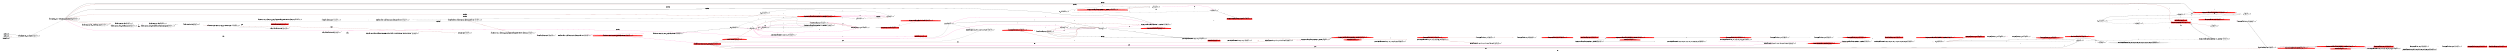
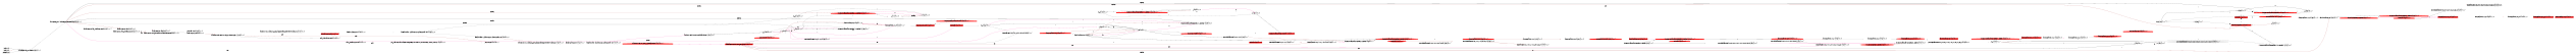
  digraph {
    rankdir=LR
    node [fillcolor=white shape=house style=filled]
    edge [arrowhead=tee color=deeppink style=dashed]
    n1 [label="final MockProcessorSupplier<Integer,String> supplier = new MockProcessorSupplier<>()@@@10@@@['1', '0', '1']" shape=note]
    n2 [label="joined.process(supplier)@@@14@@@['0', '0', '1']" shape=octagon]
    n3 [label="stream1 = builder.stream(topic1,consumed)@@@11@@@['0', '0', '1']" shape=note]
    n4 [fillcolor=red label="joined.toStream().process(supplier)@@@11@@@['1', '0', '0']" shape=box]
    n5 [label="final Collection<Set<String>> copartitionGroups = TopologyWrapper.getInternalTopologyBuilder(builder.build()).copartitionGroups()@@@15@@@['1', '0', '1']" shape=box]
    n6 [label="stream2 = builder.stream(topic2,consumed)@@@12@@@['0', '0', '1']" shape=octagon]
    n7 [label="assertEquals(1,copartitionGroups.size())@@@12@@@['1', '1', '0']" shape=note]
    n8 [label="checkJoinedValues(getter,kv(0,\"X0+null\"),kv(1,\"X1+null\"),kv(2,null),kv(3,null))@@@29@@@['1', '0', '0']" shape=octagon]
    n9 [fillcolor=red label="assertOutputKeyValue(driver,0,\"X0+Y0\")@@@30@@@['1', '1', '0']"]
    n10 [label="assertNull(driver.readOutput(output))@@@32@@@['1', '1', '0']" shape=note]
    n11 [label="i++@@@28@@@['1', '0', '1']" shape=octagon]
    n12 [label="i < 2@@@27@@@['1', '1', '1']"]
    n13 [fillcolor=red label="driver.process(topic2,null,\"AnotherVal\")@@@35@@@['1', '0', '0']"]
    n14 [fillcolor=red label="driver.pipeInput(recordFactory.create(topic2,null,\"AnotherVal\"))@@@29@@@['0', '1', '0']" shape=note]
    n15 [fillcolor=red label="driver.flushState()@@@36@@@['1', '0', '0']" shape=box]
    n16 [label="processor.checkAndClearProcessResult(\"0:X0+Y0\",\"1:X1+Y1\")@@@37@@@['1', '0', '0']" shape=octagon]
    n17 [label="assertEquals(new HashSet<>(Arrays.asList(topic1,topic2)),copartitionGroups.iterator().next())@@@17@@@['1', '0', '1']" shape=note]
    n18 [fillcolor=red label="final MockProcessor<Integer,String> processor = supplier.theCapturedProcessor()@@@18@@@['1', '0', '0']"]
    n19 [label="final MockProcessor<Integer,String> processor = supplier.theCapturedProcessor()@@@19@@@['0', '0', '1']"]
    n20 [fillcolor=red label="final KTableValueGetter<Integer,String> getter = getterSupplier.get()@@@19@@@['1', '0', '0']" shape=box]
    n21 [label="int i = 0@@@20@@@['0', '0', '1']" shape=box]
    n22 [label="i++@@@46@@@['1', '0', '1']" shape=octagon]
    n23 [label="checkJoinedValues(getter,kv(0,\"X0+Y0\"),kv(1,\"X1+Y1\"),kv(2,\"X2+null\"),kv(3,\"X3+null\"))@@@44@@@['1', '0', '0']"]
    n24 [label="checkJoinedValues(getter,kv(0,\"X0+YY0\"),kv(1,\"X1+YY1\"),kv(2,\"X2+YY2\"),kv(3,\"X3+YY3\"))@@@50@@@['1', '0', '0']"]
    n25 [fillcolor=lightgray label="checkJoinedValues(getter,kv(0,\"XX0+null\"),kv(1,\"XX1+null\"),kv(2,\"XX2+YY2\"),kv(3,\"XX3+YY3\"))@@@70@@@['1', '0', '0']" shape=box]
    n26 [fillcolor=red label="getter.init(driver.context())@@@20@@@['1', '0', '0']"]
    n27 [label="assertNull(driver.readOutput(output))@@@64@@@['1', '1', '0']" shape=box]
    n28 [label="checkJoinedValues(getter,kv(0,\"X0+Y0\"),kv(1,\"X1+Y1\"),kv(2,null),kv(3,null))@@@38@@@['1', '0', '0']" shape=octagon]
    n29 [fillcolor=lightgray label="testJoin['0', '1', '0']" shape=box]
    n30 [label="final StreamsBuilder builder = new StreamsBuilder()@@@3@@@['1', '1', '1']"]
    n31 [label="assertEquals(1,copartitionGroups.size())@@@16@@@['1', '0', '1']" shape=note]
    n32 [label="final int(( expectedKeys = new int((((edu.fdu.CPPDG.tinypdg.pe.ExpressionInfo@be657d@@@4@@@['1', '1', '1']" shape=box]
    n33 [label="processor.checkAndClearProcessResult(\"0:X0+null\",\"1:X1+null\")@@@25@@@['0', '0', '1']" shape=box]
    n34 [label="int i = 0@@@26@@@['1', '0', '1']" shape=octagon]
    n35 [label="driver.pipeInput(recordFactory.create(topic2,expectedKeys(i(,\"Y\" + expectedKeys(i())@@@29@@@['0', '0', '1']"]
    n36 [fillcolor=red label="driver.flushState()@@@42@@@['1', '0', '0']" shape=octagon]
    n37 [fillcolor=red label="assertOutputKeyValue(driver,0,\"X0+Y0\")@@@36@@@['0', '1', '0']"]
    n38 [label="processor.checkAndClearProcessResult(\"0:X0+Y0\",\"1:X1+Y1\",\"2:X2+null\",\"3:X3+null\")@@@43@@@['1', '0', '0']"]
    n39 [label="assertOutputKeyValue(driver,1,\"X1+Y1\")@@@37@@@['0', '1', '0']" shape=note]
    n40 [fillcolor=lightgray label="processor.checkAndClearProcessResult(\"0:X0+YYY0\",\"0:X0+YYY0\",\"0:XX0+YYY0\",\"1:X1+YYY1\",\"1:X1+YYY1\",\"1:XX1+YYY1\")@@@49@@@['0', '0', '1']" shape=octagon]
    n41 [fillcolor=red label="assertOutputKeyValue(driver,3,\"X3+YY3\")@@@55@@@['1', '1', '0']" shape=octagon]
    n42 [fillcolor=red label="assertNull(driver.readOutput(output))@@@56@@@['0', '1', '0']"]
    n43 [label="int i = 0@@@57@@@['1', '1', '0']" shape=box]
    n44 [label="driver.pipeInput(recordFactory.create(topic2,expectedKeys(i(,\"YYY\" + expectedKeys(i())@@@47@@@['0', '0', '1']" shape=box]
    n45 [label="i < 2@@@45@@@['0', '0', '1']" shape=note]
    n46 [label="i < 2@@@25@@@['0', '1', '0']" shape=octagon]
    n47 [label="i++@@@26@@@['0', '1', '0']" shape=octagon]
    n48 [fillcolor=red label="driver.pipeInput(recordFactory.create(topic2,expectedKeys(i(,\"Y\" + expectedKeys(i())@@@27@@@['0', '1', '0']"]
    n49 [label="assertEquals(new HashSet<>(Arrays.asList(topic1,topic2)),copartitionGroups.iterator().next())@@@14@@@['1', '0', '0']" shape=octagon]
    n50 [label="assertOutputKeyValue(driver,1,\"XX1+null\")@@@69@@@['0', '1', '0']" shape=box]
    n51 [label="assertOutputKeyValue(driver,2,\"XX2+YY2\")@@@70@@@['0', '1', '0']" shape=octagon]
    n52 [fillcolor=red label="assertOutputKeyValue(driver,3,\"XX3+YY3\")@@@71@@@['0', '1', '0']" shape=note]
    n53 [fillcolor=red label="driver.flushState()@@@62@@@['1', '0', '0']" shape=box]
    n54 [fillcolor=red label="assertOutputKeyValue(driver,0,\"X0+null\")@@@62@@@['0', '1', '0']"]
    n55 [label="assertOutputKeyValue(driver,1,\"X1+null\")@@@63@@@['1', '1', '0']" shape=note]
    n56 [fillcolor=red label="driver.pipeInput(recordFactory.create(topic1,expectedKey,\"X\" + expectedKey))@@@34@@@['0', '1', '0']" shape=octagon]
    n57 [label="processor.checkAndClearProcessResult(\"0:X0+Y0\",\"1:X1+Y1\")@@@31@@@['0', '0', '1']" shape=note]
    n58 [label="driver.pipeInput(recordFactory.create(topic1,expectedKey,\"X\" + expectedKey))@@@33@@@['1', '0', '1']" shape=note]
    n59 [label="processor.checkAndClearProcessResult(\"0:X0+Y0\",\"1:X1+Y1\",\"2:X2+null\",\"3:X3+null\")@@@35@@@['0', '0', '1']" shape=note]
    n60 [label="driver.pipeInput(recordFactory.create(topic2,expectedKey,\"YY\" + expectedKey))@@@37@@@['1', '0', '1']" shape=box]
    n61 [label="i < 2@@@58@@@['0', '1', '0']" shape=box]
    n62 [fillcolor=red label="driver.pipeInput(recordFactory.create(topic2,expectedKeys(i(,null))@@@60@@@['0', '1', '0']"]
    n63 [label="i++@@@59@@@['0', '1', '0']"]
    n64 [label="i < 2@@@58@@@['1', '0', '0']" shape=note]
    n65 [fillcolor=red label="driver.process(topic2,expectedKeys(i(,null)@@@60@@@['1', '0', '0']" shape=box]
    n66 [label="i++@@@59@@@['1', '0', '0']" shape=octagon]
    n67 [label="processor.checkAndClearProcessResult(\"0:X0+YY0\",\"0:X0+YY0\",\"1:X1+YY1\",\"1:X1+YY1\",\"2:X2+YY2\",\"3:X3+YY3\")@@@39@@@['0', '0', '1']"]
    n68 [fillcolor=red label="driver.pipeInput(recordFactory.create(topic2,expectedKey,\"YY\" + expectedKey))@@@42@@@['0', '1', '0']"]
    n69 [fillcolor=red label="driver.flushState()@@@48@@@['1', '0', '0']"]
    n70 [label="i++@@@22@@@['1', '0', '1']" shape=box]
    n71 [label="driver.pipeInput(recordFactory.create(topic1,expectedKeys(i(,\"X\" + expectedKeys(i())@@@23@@@['0', '0', '1']" shape=box]
    n72 [fillcolor=red label="driver.pipeInput(recordFactory.create(topic1,expectedKeys(i(,\"X\" + expectedKeys(i())@@@18@@@['0', '1', '0']" shape=octagon]
    n73 [label="i < 2@@@21@@@['1', '1', '1']" shape=box]
    n74 [label="assertNull(driver.readOutput(output))@@@23@@@['1', '1', '0']" shape=note]
    n75 [label="i++@@@17@@@['0', '1', '0']"]
    n76 [label="assertOutputKeyValue(driver,1,\"X1+null\")@@@22@@@['1', '1', '0']"]
    n77 [label="int i = 0@@@24@@@['0', '1', '0']"]
    n78 [label="final KTable<Integer,String> table1 = builder.table(topic1,consumed)@@@7@@@['1', '1', '0']" shape=box]
    n79 [label="final KTable<Integer,String> table2 = builder.table(topic2,consumed)@@@8@@@['1', '1', '0']" shape=box]
    n80 [label="final KStream<Integer,String> stream1@@@7@@@['0', '0', '1']" shape=octagon]
    n81 [label="final KTable<Integer,String> joined = table1.leftJoin(table2,MockValueJoiner.TOSTRING_JOINER)@@@9@@@['1', '1', '0']" shape=box]
    n82 [label="final KStream<Integer,String> stream2@@@8@@@['0', '0', '1']"]
    n83 [fillcolor=red label="driver.pipeInput(recordFactory.create(topic1,null,\"SomeVal\"))@@@20@@@['0', '1', '0']"]
    n84 [fillcolor=red label="driver.process(topic1,null,\"SomeVal\")@@@26@@@['1', '0', '0']" shape=box]
    n85 [fillcolor=red label="driver.flushState()@@@27@@@['1', '0', '0']" shape=box]
    n86 [label="assertEquals(new HashSet<>(Arrays.asList(topic1,topic2)),copartitionGroups.iterator().next())@@@13@@@['1', '1', '0']" shape=octagon]
    n87 [label="int i = 0@@@15@@@['0', '1', '0']" shape=note]
    n88 [label="i < 2@@@16@@@['0', '1', '0']" shape=note]
    n89 [label="driver.pipeInput(recordFactory.create(topic1,expectedKey,\"XX\" + expectedKey))@@@41@@@['0', '0', '1']" shape=note]
    n90 [label="processor.checkAndClearProcessResult(\"0:XX0+Y0\",\"0:XX0+YY0\",\"1:XX1+Y1\",\"1:XX1+YY1\",\"2:XX2+YY2\",\"3:XX3+YY3\")@@@43@@@['0', '0', '1']" shape=note]
    n91 [label="int i = 0@@@44@@@['1', '0', '1']" shape=octagon]
    n92 [label="assertOutputKeyValue(driver,2,\"X2+null\")@@@38@@@['0', '1', '0']" shape=octagon]
    n93 [label="processor.checkAndClearProcessResult(\"0:X0+YY0\",\"1:X1+YY1\",\"2:X2+YY2\",\"3:X3+YY3\")@@@49@@@['1', '0', '0']" shape=box]
    n94 [fillcolor=red label="driver.process(topic1,expectedKey,\"X\" + expectedKey)@@@52@@@['1', '0', '0']" shape=octagon]
    n95 [label="final Collection<Set<String>> copartitionGroups = TopologyWrapper.getInternalTopologyBuilder(builder.build()).copartitionGroups()@@@11@@@['0', '1', '0']"]
+   n96 [label="joined.toStream().to(output)@@@10@@@['0', '1', '0']" shape=box]
    n97 [fillcolor=red label="assertOutputKeyValue(driver,0,\"X0+YY0\")@@@52@@@['0', '1', '0']" shape=note]
    n98 [label="assertOutputKeyValue(driver,1,\"X1+YY1\")@@@53@@@['0', '1', '0']" shape=box]
    n99 [label="final KStream<Integer,String> joined@@@9@@@['0', '0', '1']"]
    n100 [label="assertOutputKeyValue(driver,2,\"X2+YY2\")@@@54@@@['0', '1', '0']" shape=octagon]
    n101 [label="processor.checkAndClearProcessResult(\"0:XX0+null\",\"1:XX1+null\",\"2:XX2+YY2\",\"3:XX3+YY3\")@@@69@@@['1', '0', '0']" shape=box]
    n102 [fillcolor=red label="assertOutputKeyValue(driver,3,\"X3+null\")@@@39@@@['0', '1', '0']"]
    n103 [fillcolor=red label="assertNull(driver.readOutput(output))@@@72@@@['0', '1', '0']" shape=note]
    n104 [fillcolor=red label="driver.pipeInput(recordFactory.create(topic1,expectedKey,\"XX\" + expectedKey))@@@66@@@['0', '1', '0']"]
    n105 [fillcolor=red label="driver.process(topic1,expectedKey,\"XX\" + expectedKey)@@@66@@@['1', '0', '0']"]
    n106 [fillcolor=red label="assertOutputKeyValue(driver,0,\"XX0+null\")@@@68@@@['0', '1', '0']" shape=note]
    n107 [label="joined = stream1.outerJoin(stream2,MockValueJoiner.TOSTRING_JOINER,JoinWindows.of(ofMillis(100)),Joined.with(Serdes.Integer(),Serdes.String(),Serdes.String()))@@@13@@@['0', '0', '1']"]
    n108 [fillcolor=red label="assertNull(driver.readOutput(output))@@@40@@@['0', '1', '0']" shape=box]
    n109 [fillcolor=red label="assertOutputKeyValue(driver,0,\"X0+YY0\")@@@44@@@['0', '1', '0']"]
    n110 [label="assertOutputKeyValue(driver,1,\"X1+YY1\")@@@45@@@['0', '1', '0']" shape=box]
    n111 [label="assertOutputKeyValue(driver,2,\"X2+YY2\")@@@46@@@['0', '1', '0']" shape=octagon]
    n112 [fillcolor=red label="driver.flushState()@@@68@@@['1', '0', '0']"]
    n113 [fillcolor=red label="assertOutputKeyValue(driver,3,\"X3+YY3\")@@@47@@@['0', '1', '0']" shape=octagon]
    n114 [fillcolor=red label="assertNull(driver.readOutput(output))@@@48@@@['0', '1', '0']" shape=box]
    n115 [fillcolor=red label="driver.pipeInput(recordFactory.create(topic1,expectedKey,\"X\" + expectedKey))@@@50@@@['0', '1', '0']"]
    n116 [fillcolor=lightgray label="testJoin['1', '0', '0']" shape=note]
    n117 [fillcolor=lightgray label="testOuterJoin['0', '0', '1']" shape=note]
    n1 -> n2 [arrowhead=onormal color=brown label=supplier style=bold]
    n1 -> n3 [arrowhead=onormal color=gray40 style=bold]
    n1 -> n4 [arrowhead=onormal label=supplier]
    n1 -> n4 [arrowhead=box]
    n2 -> n5 [arrowhead=box color=brown]
    n3 -> n6
    n4 -> n7 [arrowhead=onormal color=brown]
    n5 -> n31 [arrowhead=box]
    n6 -> n107 [arrowhead=box color=brown]
    n6 -> n107 [arrowhead=onormal color=gray40 label=stream2]
    n7 -> n86 [arrowhead=box color=gray40]
    n8 -> n9 [arrowhead=box]
    n9 -> n10 [label=i]
    n9 -> n11 [color=black label=i]
    n9 -> n12 [arrowhead=onormal color=brown style=bold]
    n9 -> n12 [arrowhead=onormal color=gray40 label=i]
    n10 -> n11 [arrowhead=box color=brown label=i]
    n10 -> n12 [arrowhead=onormal color=brown style=bold]
    n10 -> n12 [arrowhead=onormal label=i style=bold]
    n10 -> n56 [arrowhead=box color=black style=bold]
    n11 -> n10 [color=brown style=bold]
    n11 -> n12 [arrowhead=onormal color=black label=i]
    n11 -> n12 [color=brown]
    n11 -> n35 [color=black label=i]
    n11 -> n35 [arrowhead=box color=brown label=0 style=bold]
    n11 -> n48 [arrowhead=box color=gray40 label=0]
    n12 -> n10 [arrowhead=onormal label=true]
    n12 -> n10 [color=gray40 style=bold]
    n12 -> n11 [arrowhead=box color=black style=bold]
    n12 -> n11 [arrowhead=box color=black label=true style=bold]
    n12 -> n13 [color=gray40 style=bold]
    n12 -> n35 [style=bold]
    n12 -> n35 [arrowhead=onormal label=true]
    n12 -> n57 [arrowhead=onormal color=black style=bold]
    n13 -> n14 [arrowhead=box color=black label=0]
    n13 -> n15 [color=gray40]
    n14 -> n9 [color=black]
    n15 -> n9 [arrowhead=box color=brown label=0]
    n15 -> n16 [color=gray40]
    n16 -> n28 [arrowhead=box color=brown style=bold]
    n17 -> n18 [arrowhead=box color=gray40]
    n17 -> n19 [style=bold]
    n18 -> n20 [arrowhead=onormal style=bold]
    n19 -> n21 [color=black style=bold]
    n20 -> n8 [color=gray40 label=getter style=bold]
    n20 -> n22 [arrowhead=onormal color=black label=getter style=bold]
    n20 -> n23 [label=getter]
    n20 -> n24 [label=getter style=bold]
    n20 -> n25 [arrowhead=box color=brown label=getter]
    n20 -> n26 [color=gray40 style=bold]
    n20 -> n27 [color=brown label=getter style=bold]
    n20 -> n28 [arrowhead=onormal color=brown label=getter style=bold]
    n21 -> n70 [arrowhead=box label=i]
    n21 -> n71 [color=gray40 label=i style=bold]
    n21 -> n73 [arrowhead=box label=i style=bold]
    n21 -> n73 [arrowhead=onormal color=gray40 style=bold]
    n22 -> n43 [arrowhead=onormal]
    n22 -> n44 [arrowhead=onormal color=gray40 label=i style=bold]
    n22 -> n45 [color=black]
    n22 -> n45 [arrowhead=box color=brown label=i]
    n23 -> n60 [arrowhead=onormal color=brown]
    n24 -> n94 [arrowhead=onormal color=gray40 style=bold]
    n26 -> n73 [arrowhead=box color=brown style=bold]
    n27 -> n104 [color=black style=bold]
    n27 -> n105 [color=gray40]
    n28 -> n58 [arrowhead=box style=bold]
    n29 -> n30 [arrowhead=onormal color=black style=bold]
    n30 -> n31 [color=brown label=builder]
    n30 -> n32 [arrowhead=box color=gray40 style=bold]
    n31 -> n17 [arrowhead=onormal]
    n32 -> n11 [label=expectedKeys style=bold]
    n32 -> n35 [arrowhead=onormal color=black label=expectedKeys style=bold]
    n32 -> n44 [arrowhead=box color=black label=expectedKeys]
    n32 -> n48 [arrowhead=box label=expectedKeys]
    n32 -> n62 [arrowhead=onormal color=black label=expectedKeys style=bold]
    n32 -> n65 [arrowhead=onormal color=brown label=expectedKeys style=bold]
    n32 -> n70 [arrowhead=box color=gray40 label=expectedKeys style=bold]
    n32 -> n71 [color=black label=expectedKeys]
    n32 -> n72 [arrowhead=box color=brown label=expectedKeys style=bold]
    n32 -> n78 [arrowhead=box color=gray40]
    n32 -> n80 [arrowhead=box color=brown style=bold]
    n33 -> n34 [arrowhead=box color=black]
    n34 -> n8 [arrowhead=box color=gray40 style=bold]
    n34 -> n11 [color=gray40 label=i]
    n34 -> n12 [label=i]
    n34 -> n12 [arrowhead=onormal color=black style=bold]
    n34 -> n35 [arrowhead=onormal label=i style=bold]
    n35 -> n11 [color=gray40]
    n36 -> n37 [color=brown label=0]
    n36 -> n38 [color=brown style=bold]
    n37 -> n39 [arrowhead=onormal color=brown style=bold]
    n38 -> n23 [arrowhead=onormal color=brown style=bold]
    n39 -> n92 [arrowhead=box color=brown style=bold]
    n41 -> n22 [arrowhead=onormal]
    n41 -> n42 [color=gray40]
    n42 -> n43 [color=black]
    n43 -> n61 [arrowhead=onormal label=i]
    n43 -> n61 [color=black style=bold]
    n43 -> n62 [arrowhead=onormal color=black label=i]
    n43 -> n63 [arrowhead=onormal color=gray40 label=i style=bold]
    n43 -> n64 [color=gray40 style=bold]
    n43 -> n64 [label=i]
    n43 -> n65 [arrowhead=box color=black label=i]
    n43 -> n66 [label=i]
    n44 -> n22 [arrowhead=box color=gray40]
    n45 -> n22 [label=true]
    n45 -> n40 [color=black]
    n45 -> n44
    n45 -> n44 [arrowhead=box color=brown label=true]
    n46 -> n14 [arrowhead=onormal color=black style=bold]
    n46 -> n47 [arrowhead=onormal color=black label=true]
    n46 -> n48 [arrowhead=box color=gray40 label=true]
    n46 -> n48 [arrowhead=box color=black]
    n47 -> n46 [label=i]
    n47 -> n46 [arrowhead=box style=bold]
    n47 -> n48 [arrowhead=onormal color=brown label=i style=bold]
    n48 -> n47 [arrowhead=box color=gray40 style=bold]
    n49 -> n5 [color=brown style=bold]
    n50 -> n51 [arrowhead=box color=brown]
    n51 -> n52 [color=black]
    n52 -> n103
    n53 -> n54 [arrowhead=onormal color=gray40 label=0]
    n53 -> n55 [arrowhead=box color=gray40]
    n54 -> n55 [arrowhead=box]
    n55 -> n27 [color=black style=bold]
    n56 -> n37 [color=brown]
    n57 -> n58 [arrowhead=onormal color=brown style=bold]
    n58 -> n36 [color=black]
    n58 -> n56 [arrowhead=box color=brown label=0 style=bold]
    n58 -> n59 [color=black]
    n59 -> n60 [arrowhead=onormal color=black]
    n60 -> n67 [color=black style=bold]
    n60 -> n68 [arrowhead=box color=gray40 label=0 style=bold]
    n60 -> n69 [arrowhead=box color=black]
    n61 -> n54 [color=brown]
    n61 -> n62 [arrowhead=box color=gray40 style=bold]
    n61 -> n62 [arrowhead=box color=black label=true]
    n61 -> n63 [color=black label=true style=bold]
    n62 -> n63 [color=gray40 style=bold]
    n63 -> n61 [color=brown]
    n63 -> n61 [arrowhead=onormal color=black label=i]
    n63 -> n62 [label=i]
    n64 -> n53
    n64 -> n65 [arrowhead=onormal color=gray40 style=bold]
    n64 -> n65 [arrowhead=onormal color=gray40 label=true]
    n64 -> n66 [arrowhead=onormal color=black label=true]
    n65 -> n44 [color=black label=0 style=bold]
    n65 -> n62 [label=0]
    n65 -> n66 [arrowhead=onormal color=black]
    n66 -> n64 [arrowhead=box color=brown]
    n66 -> n64 [color=gray40 label=i]
    n66 -> n65 [arrowhead=box color=brown label=i style=bold]
    n67 -> n89 [arrowhead=box style=bold]
    n68 -> n109 [arrowhead=onormal color=black style=bold]
    n69 -> n93 [arrowhead=onormal color=brown]
    n69 -> n109 [color=brown label=0]
    n70 -> n71 [color=black label=0 style=bold]
    n70 -> n71 [color=brown label=i]
    n70 -> n72 [color=gray40 label=0 style=bold]
    n70 -> n73 [arrowhead=onormal]
    n70 -> n73 [arrowhead=box label=i style=bold]
    n70 -> n74 [arrowhead=box color=brown]
    n71 -> n70 [color=brown]
    n72 -> n75 [arrowhead=box color=gray40 style=bold]
    n73 -> n33 [style=bold]
    n73 -> n70 [arrowhead=onormal color=brown label=i style=bold]
    n73 -> n70 [arrowhead=onormal color=black label=true]
    n73 -> n71 [arrowhead=onormal label=true style=bold]
    n73 -> n71 [color=black]
    n73 -> n74 [arrowhead=onormal color=brown label=i style=bold]
    n73 -> n76 [label=i style=bold]
    n73 -> n76 [arrowhead=box color=brown]
    n74 -> n70 [arrowhead=box color=gray40 label=i style=bold]
    n74 -> n76 [color=brown style=bold]
    n74 -> n76 [arrowhead=box color=gray40 label=i]
    n74 -> n77 [arrowhead=onormal]
    n75 -> n72 [arrowhead=box color=brown label=i]
    n75 -> n88 [arrowhead=box color=brown label=i style=bold]
    n75 -> n88 [arrowhead=box]
    n76 -> n70 [color=brown]
    n76 -> n70 [arrowhead=onormal label=true]
    n76 -> n74 [arrowhead=onormal color=brown label=true style=bold]
    n76 -> n74 [arrowhead=box style=bold]
    n76 -> n84 [color=black style=bold]
    n77 -> n46 [label=i]
    n77 -> n46 [arrowhead=onormal color=gray40 style=bold]
    n77 -> n47 [color=gray40 label=i style=bold]
    n77 -> n48 [arrowhead=onormal color=gray40 label=i]
    n78 -> n79 [arrowhead=box color=gray40]
    n78 -> n80 [arrowhead=onormal label=0]
    n79 -> n81 [arrowhead=onormal color=brown style=bold]
    n79 -> n81 [arrowhead=onormal label=table2]
    n79 -> n82 [arrowhead=box color=brown label=0]
    n80 -> n82 [arrowhead=box]
    n81 -> n1
+   n81 -> n96 [arrowhead=box color=black]
    n81 -> n99 [arrowhead=onormal color=gray40 label=0]
    n82 -> n99 [arrowhead=onormal color=gray40 style=bold]
    n83 -> n73
    n84 -> n83 [color=gray40 label=0 style=bold]
    n84 -> n85 [arrowhead=box color=black]
    n85 -> n34 [color=gray40 style=bold]
    n85 -> n73 [arrowhead=onormal label=0 style=bold]
    n86 -> n49 [color=gray40 style=bold]
    n86 -> n87 [color=gray40 style=bold]
    n87 -> n72 [arrowhead=onormal color=gray40 label=i]
    n87 -> n75 [arrowhead=box label=i]
    n87 -> n88 [color=gray40 label=i style=bold]
    n87 -> n88 [arrowhead=onormal color=black]
    n88 -> n72 [style=bold]
    n88 -> n72 [arrowhead=box label=true style=bold]
    n88 -> n75 [arrowhead=box color=gray40 label=expectedKeys style=bold]
    n88 -> n83 [arrowhead=box]
    n89 -> n90 [arrowhead=onormal color=black]
    n90 -> n91 [arrowhead=box color=gray40]
    n91 -> n22 [color=gray40 label=i style=bold]
    n91 -> n41 [arrowhead=onormal color=gray40]
    n91 -> n44 [color=brown label=i]
    n91 -> n45 [label=i]
    n91 -> n45 [arrowhead=onormal color=black style=bold]
    n91 -> n97 [color=brown label=0 style=bold]
    n92 -> n102 [arrowhead=onormal color=black style=bold]
    n93 -> n24 [arrowhead=onormal color=gray40 style=bold]
    n94 -> n89 [arrowhead=box color=brown label=0 style=bold]
    n94 -> n91 [arrowhead=box color=brown]
    n94 -> n115 [arrowhead=onormal label=0]
    n95 -> n7 [arrowhead=box color=gray40]
+   n96 -> n95 [arrowhead=onormal color=brown]
    n97 -> n98
    n98 -> n100 [style=bold]
    n99 -> n1 [arrowhead=box color=brown style=bold]
    n100 -> n41 [arrowhead=onormal color=gray40 style=bold]
    n101 -> n25 [arrowhead=onormal color=black]
    n102 -> n108 [arrowhead=onormal color=black]
    n104 -> n106 [style=bold]
    n105 -> n104 [color=brown label=0]
    n105 -> n112 [arrowhead=box style=bold]
    n106 -> n50 [arrowhead=onormal color=gray40]
    n107 -> n2 [arrowhead=box color=gray40]
    n108 -> n68 [arrowhead=onormal style=bold]
    n109 -> n110 [color=brown style=bold]
    n110 -> n111 [arrowhead=onormal color=gray40 style=bold]
    n111 -> n113 [arrowhead=box color=black style=bold]
    n112 -> n101 [color=black style=bold]
    n112 -> n106 [arrowhead=onormal label=0 style=bold]
    n113 -> n114
    n114 -> n115 [arrowhead=onormal]
    n115 -> n97 [arrowhead=box color=brown]
    n116 -> n30 [color=brown style=bold]
    n117 -> n30 [color=gray40 style=bold]
  }
